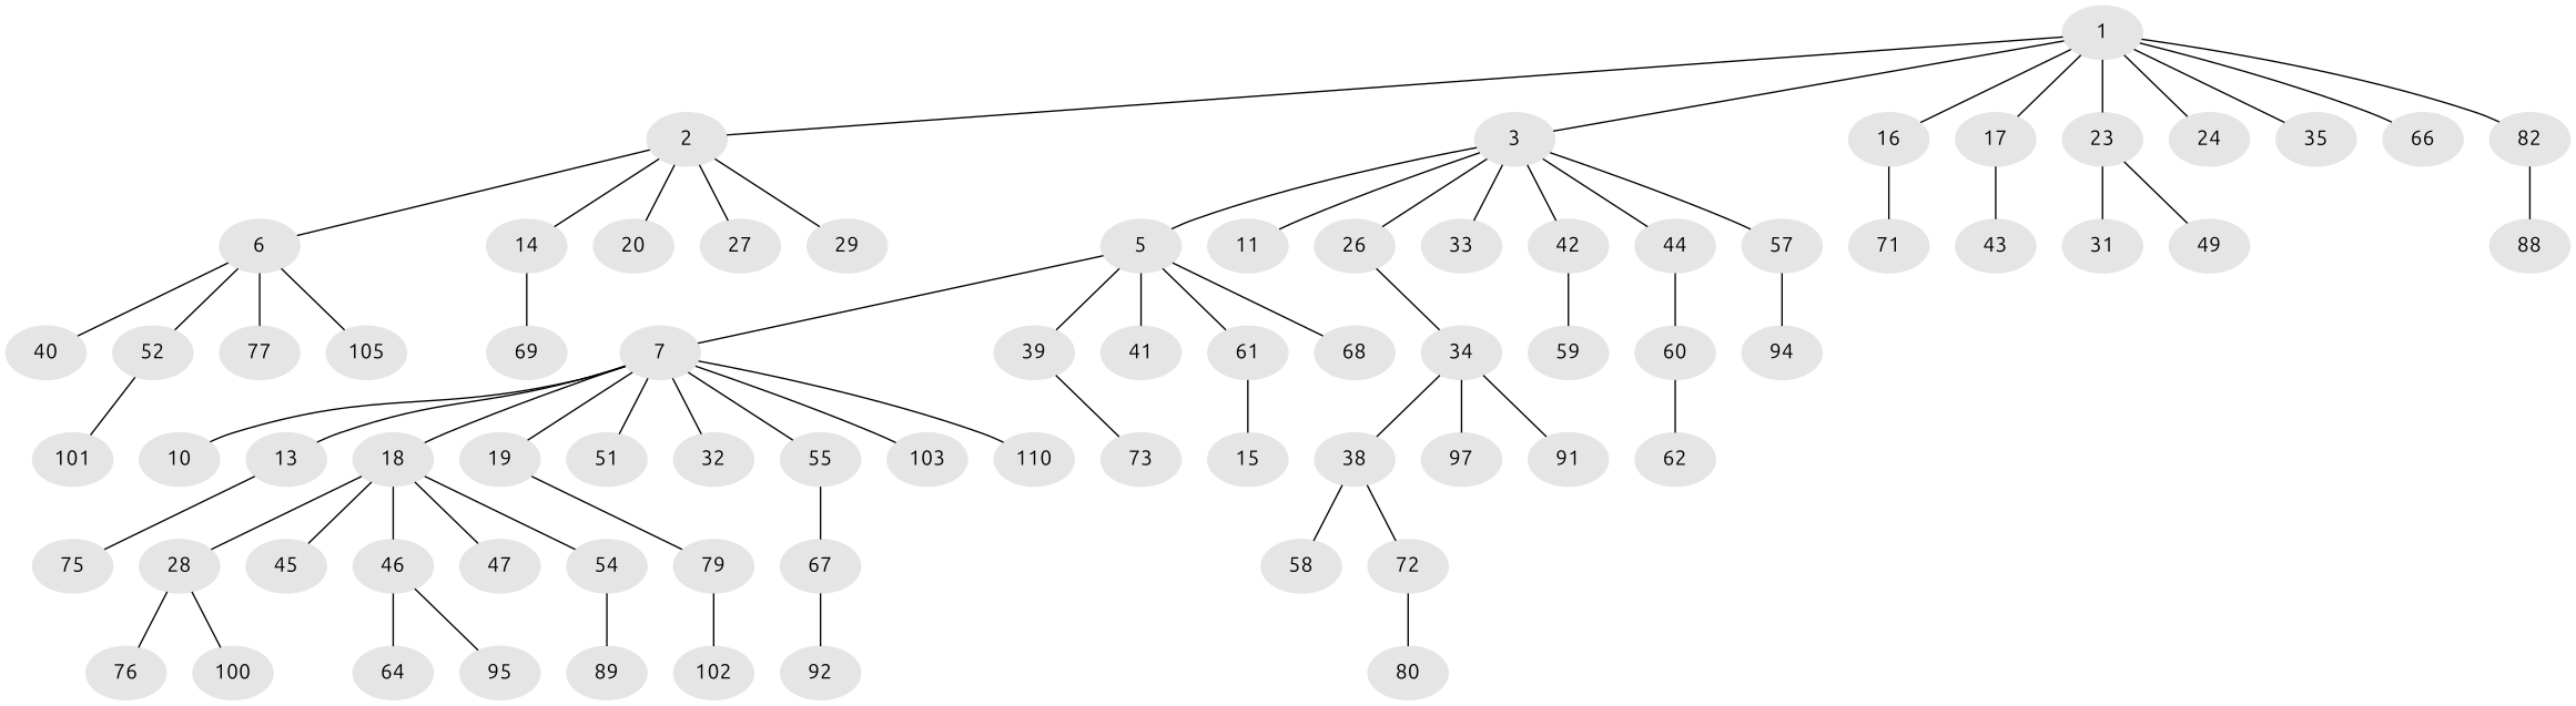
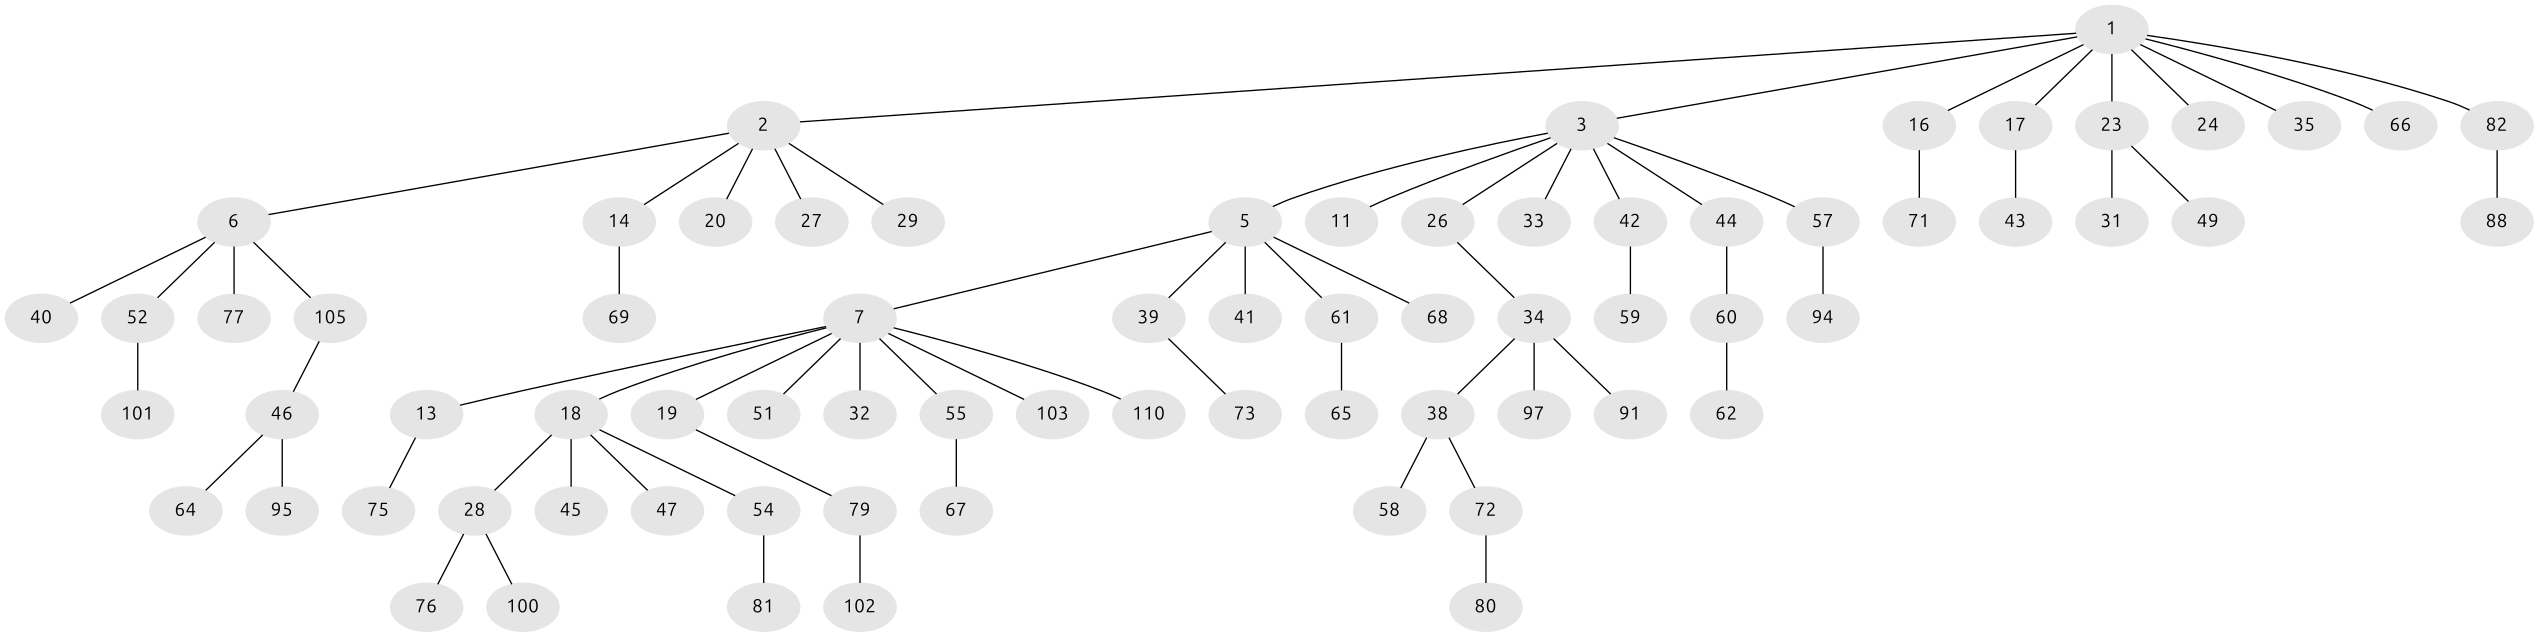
  graph {
    fontname=Ubuntu
    node [color=gray90 fontname=Ubuntu style=filled]
    edge [fontname=Ubuntu]
    1 [super="+15"]
    2 [super="+4"]
    3 [super="+12"]
    16
    17 [super="+84"]
    23 [super="+30"]
    24 [super="+91"]
    35
    66 [super="+83"]
    82
    6 [super="+48"]
    14 [super="+22"]
    20 [super="+25"]
    27
    29
    5 [super="+9"]
    11
    26
    33 [super="+90"]
    42
    44
    57 [super="+63"]
    71
    43
    31
    49 [super="+85"]
    88 [super="+106"]
    40
    52 [super="+109"]
    77
    105
    69
    7 [super="+8"]
    39 [super="+51"]
    41
    61
    68
    34 [super="+96"]
    59
    60 [super="+93"]
    94
-   10 [super="+58"]
    13
    18 [super="+37"]
    19
    n46 [label=51]
    32 [super="+36"]
    55
    103
    110
    73
-   65 [super="+74" label=15]
+   65 [super="+74"]
    101
    75 [super="+78"]
    28 [super="+53"]
    45
    46 [super="+107"]
    47 [super="+56"]
    54 [super="+72"]
    79 [super="+89"]
    67 [super="+87"]
    76 [super="+104"]
    100
    64 [super="+108"]
    95
-   81 [super="+99" label=89]
+   81 [super="+99"]
    102
    38
    97
    n70 [label=91]
    n71 [label=58]
    n72 [label=72 super="+86"]
    80
    62
-   92
    1 -- 2
    1 -- 3
    1 -- 16
    1 -- 17
    1 -- 23
    1 -- 24
    1 -- 35
    1 -- 66
    1 -- 82
    2 -- 6
    2 -- 14
    2 -- 20
    2 -- 27
    2 -- 29
    3 -- 5
    3 -- 11
    3 -- 26
    3 -- 33
    3 -- 42
    3 -- 44
    3 -- 57
    16 -- 71
    17 -- 43
    23 -- 31
    23 -- 49
    82 -- 88
    6 -- 40
    6 -- 52
    6 -- 77
    6 -- 105
    14 -- 69
    5 -- 7
    5 -- 39
    5 -- 41
    5 -- 61
    5 -- 68
    26 -- 34
    42 -- 59
    44 -- 60
    57 -- 94
    52 -- 101
-   7 -- 10
    7 -- 13
    7 -- 18
    7 -- 19
    7 -- n46
    7 -- 32
    7 -- 55
    7 -- 103
    7 -- 110
    39 -- 73
    61 -- 65
    34 -- 38
    34 -- 97
    34 -- n70
    60 -- 62
    13 -- 75
    18 -- 28
    18 -- 45
-   18 -- 46
+   105 -- 46
    18 -- 47
    18 -- 54
    19 -- 79
    55 -- 67
    28 -- 76
    28 -- 100
    46 -- 64
    46 -- 95
    54 -- 81
    79 -- 102
-   67 -- 92
    38 -- n71
    38 -- n72
    n72 -- 80
  }
